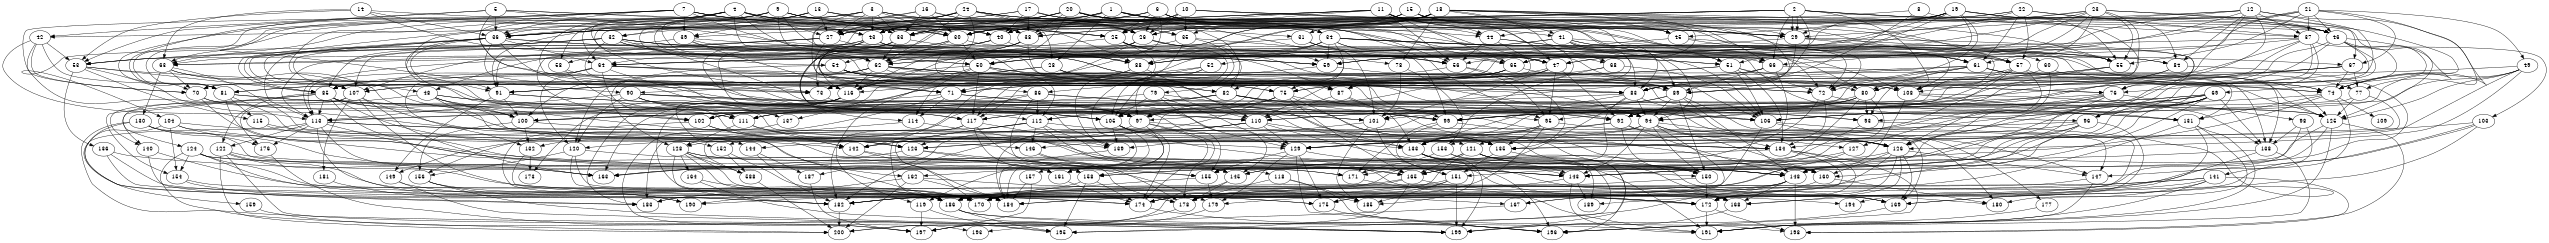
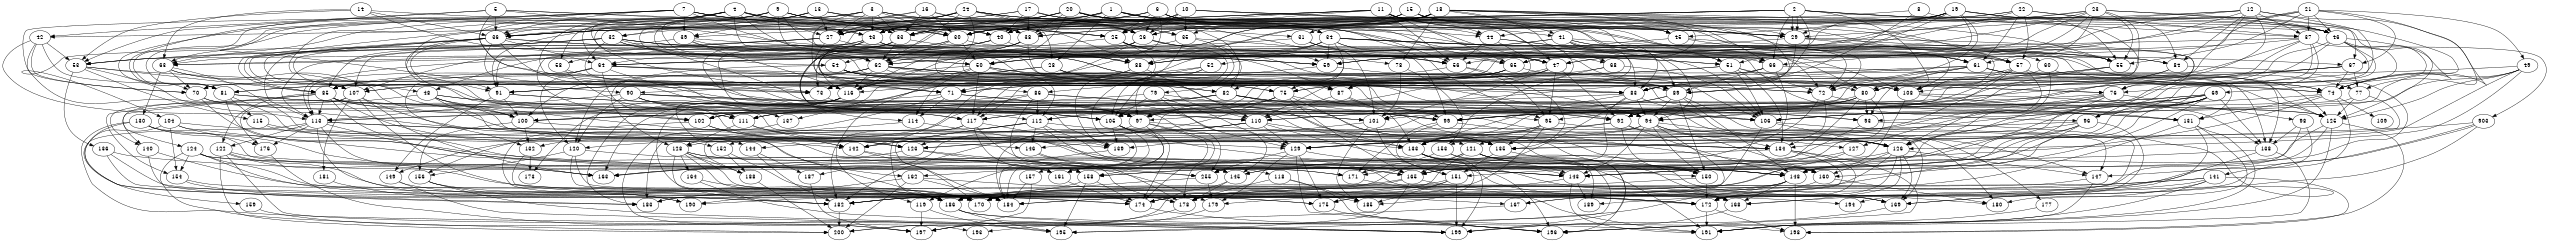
  digraph {
    node [alpha=0.17]
    1 [alpha=0.06]
    27 [alpha=0.07]
    28 [alpha=0.04]
    29 [alpha=0.04]
    30 [alpha=0.08]
    33 [alpha=0.10]
    38 [alpha=0.04]
    39 [alpha=0.10]
    44 [alpha=0.06]
    46
    47 [alpha=0.08]
    75 [alpha=0.08]
    82
    71 [alpha=0.04]
    59 [alpha=0.11]
    91 [alpha=0.12]
    85 [alpha=0.15]
    102 [alpha=0.03]
    89 [alpha=0.16]
    116 [alpha=0.13]
    108
    55 [alpha=0.02]
    83 [alpha=0.08]
    76
    88
    66 [alpha=0.14]
    50 [alpha=0.09]
    62 [alpha=0.19]
    117 [alpha=0.03]
    112 [alpha=0.00]
    48 [alpha=0.14]
    96
    107 [alpha=0.09]
    73 [alpha=0.00]
    92 [alpha=0.06]
    99 [alpha=0.13]
    56 [alpha=0.14]
    104 [alpha=0.11]
    90
    106 [alpha=0.05]
    101 [alpha=0.04]
    95 [alpha=0.16]
    69
    125 [alpha=0.05]
    126 [alpha=0.20]
    127 [alpha=0.15]
    97 [alpha=0.02]
    135 [alpha=0.05]
    165 [alpha=0.06]
    142 [alpha=0.20]
    152
    100 [alpha=0.02]
    111 [alpha=0.02]
    150 [alpha=0.19]
    113 [alpha=0.18]
    114 [alpha=0.14]
    129 [alpha=0.13]
-   155 [alpha=0.06]
+   155 [alpha=0.06 label=255]
    156 [alpha=0.08]
    86 [alpha=0.18]
    110 [alpha=0.10]
    105 [alpha=0.01]
    149 [alpha=0.04]
    143 [alpha=0.08]
    122 [alpha=0.10]
    124 [alpha=0.06]
    154 [alpha=0.04]
    184 [alpha=0.10]
    133 [alpha=0.07]
    94 [alpha=0.03]
    148 [alpha=0.05]
    147 [alpha=0.06]
    163 [alpha=0.09]
    183 [alpha=0.13]
    186 [alpha=0.06]
    173 [alpha=0.01]
    131 [alpha=0.13]
    138 [alpha=0.10]
    182 [alpha=0.18]
    80 [alpha=0.02]
    161 [alpha=0.12]
    98 [alpha=0.11]
    137 [alpha=0.10]
    74 [alpha=0.16]
    81 [alpha=0.20]
    128 [alpha=0.15]
    119 [alpha=0.03]
    132 [alpha=0.10]
    139 [alpha=0.18]
    178 [alpha=0.15]
    118 [alpha=0.03]
    146 [alpha=0.11]
    170 [alpha=0.01]
-   188 [alpha=0.08 label=588]
+   188 [alpha=0.08]
    123 [alpha=0.09]
    140 [alpha=0.07]
    120 [alpha=0.10]
    172 [alpha=0.07]
    145
    176 [alpha=0.16]
    162 [alpha=0.00]
    167 [alpha=0.10]
    181 [alpha=0.14]
    144 [alpha=0.03]
    180 [alpha=0.00]
    160 [alpha=0.15]
    151 [alpha=0.20]
    171 [alpha=0.03]
    189 [alpha=0.13]
    185 [alpha=0.16]
    153 [alpha=0.12]
    169 [alpha=0.14]
    134 [alpha=0.14]
    198 [alpha=0.06]
    191
    168 [alpha=0.19]
    174 [alpha=0.16]
    157 [alpha=0.19]
    199 [alpha=0.01]
    195 [alpha=0.13]
    179 [alpha=0.20]
    2 [alpha=0.04]
    36 [alpha=0.04]
    37 [alpha=0.12]
    72 [alpha=0.09]
    87 [alpha=0.18]
    64 [alpha=0.04]
    51 [alpha=0.18]
-   103 [alpha=0.00]
+   103 [alpha=0.00 label=903]
    109 [alpha=0.09]
    141 [alpha=0.01]
    175 [alpha=0.02]
    93 [alpha=0.20]
    115 [alpha=0.04]
    158 [alpha=0.18]
    164 [alpha=0.19]
    196 [alpha=0.13]
    194 [alpha=0.11]
    187
    3 [alpha=0.12]
    26
    40 [alpha=0.10]
    43 [alpha=0.13]
    58 [alpha=0.16]
    63 [alpha=0.07]
    53 [alpha=0.07]
    57 [alpha=0.08]
    79 [alpha=0.01]
    65 [alpha=0.07]
    84 [alpha=0.03]
    70 [alpha=0.06]
    130 [alpha=0.15]
    136 [alpha=0.10]
    121 [alpha=0.03]
    159
    177 [alpha=0.03]
    4 [alpha=0.09]
    25 [alpha=0.07]
    34 [alpha=0.19]
    77 [alpha=0.05]
    52 [alpha=0.13]
    197 [alpha=0.11]
    5 [alpha=0.04]
    42 [alpha=0.09]
    67 [alpha=0.05]
    190 [alpha=0.10]
    6 [alpha=0.06]
    60 [alpha=0.01]
    7 [alpha=0.12]
    35 [alpha=0.00]
    8 [alpha=0.18]
    9 [alpha=0.11]
    31 [alpha=0.08]
    32 [alpha=0.18]
    68 [alpha=0.13]
    54 [alpha=0.16]
    78 [alpha=0.18]
    10 [alpha=0.19]
    45 [alpha=0.18]
    11 [alpha=0.04]
    61
    12 [alpha=0.11]
    13 [alpha=0.15]
    14 [alpha=0.03]
    15 [alpha=0.18]
    16 [alpha=0.13]
    17 [alpha=0.15]
    18 [alpha=0.05]
    41 [alpha=0.09]
    19 [alpha=0.13]
    20 [alpha=0.06]
    21 [alpha=0.01]
    49 [alpha=0.19]
    200 [alpha=0.08]
    22 [alpha=0.07]
    23 [alpha=0.14]
    193 [alpha=0.14]
    24 [alpha=0.19]
    1 -> 27
    1 -> 28
    1 -> 29
    1 -> 30
    1 -> 33
    1 -> 38
    1 -> 39
    1 -> 44
    1 -> 46
    1 -> 47
    1 -> 75
    1 -> 82
    27 -> 71
    27 -> 59
    27 -> 91
    27 -> 85
    27 -> 102
    28 -> 75
    28 -> 102
    28 -> 89
    28 -> 116
    28 -> 108
    29 -> 108
    29 -> 55
    29 -> 83
    29 -> 76
    29 -> 88
    30 -> 66
    30 -> 50
    30 -> 62
    30 -> 117
    30 -> 112
    33 -> 71
    33 -> 62
    33 -> 48
    33 -> 96
    33 -> 107
    38 -> 116
    38 -> 62
    38 -> 73
    38 -> 92
    38 -> 99
    39 -> 116
    39 -> 108
    39 -> 88
    39 -> 56
    39 -> 104
    44 -> 89
    44 -> 56
    44 -> 90
    44 -> 106
    46 -> 106
    46 -> 101
    46 -> 95
    46 -> 69
    46 -> 125
    46 -> 126
    46 -> 127
    47 -> 75
    47 -> 107
    47 -> 92
    47 -> 101
    47 -> 95
    47 -> 97
    75 -> 106
    75 -> 97
    75 -> 135
    75 -> 165
    75 -> 142
    75 -> 152
    82 -> 112
    82 -> 99
    82 -> 126
    82 -> 127
    82 -> 100
    82 -> 111
    82 -> 150
    71 -> 113
    71 -> 114
    71 -> 129
    71 -> 155
    71 -> 156
    59 -> 89
    59 -> 86
    91 -> 100
    91 -> 110
    91 -> 105
    91 -> 149
    85 -> 95
    85 -> 126
    85 -> 97
    85 -> 152
    85 -> 113
    85 -> 143
    85 -> 122
    85 -> 124
    85 -> 154
    102 -> 142
    102 -> 143
    102 -> 184
    89 -> 101
    89 -> 150
    89 -> 133
    89 -> 94
    89 -> 148
    89 -> 147
    116 -> 184
    116 -> 163
    116 -> 183
    116 -> 186
    116 -> 173
    108 -> 131
    108 -> 138
    108 -> 182
    55 -> 97
    55 -> 110
    55 -> 80
    83 -> 155
    83 -> 105
    83 -> 133
    83 -> 94
    83 -> 147
    83 -> 161
    76 -> 92
    76 -> 165
    76 -> 142
    76 -> 111
    76 -> 143
    76 -> 98
    88 -> 142
    88 -> 110
    88 -> 137
    66 -> 71
    66 -> 89
    66 -> 74
    66 -> 81
    66 -> 128
    50 -> 117
    50 -> 73
    50 -> 126
    50 -> 114
    50 -> 94
    50 -> 131
    50 -> 119
    62 -> 85
    62 -> 116
    62 -> 83
    62 -> 112
    62 -> 100
    62 -> 133
    62 -> 80
    62 -> 74
    62 -> 128
    117 -> 182
    117 -> 132
    117 -> 139
    117 -> 178
    117 -> 118
    112 -> 135
    112 -> 165
    112 -> 148
    112 -> 186
    112 -> 146
    112 -> 170
    112 -> 188
    48 -> 102
    48 -> 99
    48 -> 101
    48 -> 126
    48 -> 100
    48 -> 123
    48 -> 140
    96 -> 135
    96 -> 143
    96 -> 182
    96 -> 120
    96 -> 172
    96 -> 145
    107 -> 163
    107 -> 140
    107 -> 176
    107 -> 162
    107 -> 167
    107 -> 181
    73 -> 139
    92 -> 150
    92 -> 129
    92 -> 148
    92 -> 144
    92 -> 180
    99 -> 160
    99 -> 151
    99 -> 171
    56 -> 71
    56 -> 95
    56 -> 135
    104 -> 165
    104 -> 129
    104 -> 154
    104 -> 163
    104 -> 183
    90 -> 106
    90 -> 125
    90 -> 97
    90 -> 111
    90 -> 113
    90 -> 94
    90 -> 137
    90 -> 120
    106 -> 126
    106 -> 182
    106 -> 189
    101 -> 139
    101 -> 151
    101 -> 185
    95 -> 135
    95 -> 133
    95 -> 170
    95 -> 153
    95 -> 169
    69 -> 112
    69 -> 96
    69 -> 106
    69 -> 165
    69 -> 129
    69 -> 110
    69 -> 143
    69 -> 148
    69 -> 138
    69 -> 161
    69 -> 160
    69 -> 134
    125 -> 148
    125 -> 151
    125 -> 198
    125 -> 191
    126 -> 147
    126 -> 170
    126 -> 172
    126 -> 160
    126 -> 171
    126 -> 169
    126 -> 168
    127 -> 186
    127 -> 145
    97 -> 178
    97 -> 123
    97 -> 134
    97 -> 174
    97 -> 157
    135 -> 151
    135 -> 199
    165 -> 183
    165 -> 170
    165 -> 169
    165 -> 195
    142 -> 184
    142 -> 179
    152 -> 170
    152 -> 188
    100 -> 156
    100 -> 132
    100 -> 139
    111 -> 142
    111 -> 128
    111 -> 160
    150 -> 186
    150 -> 172
    113 -> 135
    113 -> 122
    113 -> 163
    113 -> 186
    113 -> 161
    113 -> 176
    113 -> 121
    113 -> 159
    114 -> 143
    114 -> 183
    129 -> 155
    129 -> 168
    129 -> 179
    129 -> 175
    129 -> 196
    155 -> 186
    155 -> 179
    156 -> 186
    156 -> 199
    156 -> 190
    86 -> 112
    86 -> 125
    86 -> 111
    86 -> 149
    86 -> 133
    86 -> 145
    110 -> 135
    110 -> 129
    110 -> 143
    110 -> 184
    110 -> 182
    110 -> 187
    105 -> 184
    105 -> 139
    105 -> 172
    105 -> 174
    105 -> 158
    149 -> 170
    149 -> 199
    143 -> 178
    143 -> 189
    143 -> 191
    122 -> 148
    122 -> 170
    122 -> 172
    122 -> 200
    122 -> 193
    124 -> 154
    124 -> 148
    124 -> 182
    124 -> 171
    124 -> 168
    124 -> 200
    154 -> 186
    154 -> 182
    133 -> 150
    133 -> 143
    133 -> 185
    133 -> 199
    133 -> 196
    94 -> 150
    94 -> 129
    94 -> 143
    94 -> 146
    94 -> 160
    94 -> 134
    94 -> 174
    94 -> 177
    148 -> 184
    148 -> 198
    148 -> 168
    148 -> 174
    148 -> 195
    147 -> 178
    147 -> 191
    186 -> 199
    186 -> 195
    186 -> 196
    131 -> 170
    131 -> 180
    131 -> 168
    131 -> 196
    138 -> 172
    138 -> 158
    138 -> 196
    182 -> 200
    80 -> 117
    80 -> 92
    80 -> 99
    80 -> 165
    80 -> 155
    80 -> 94
    80 -> 93
    161 -> 174
    98 -> 138
    98 -> 178
    98 -> 174
    137 -> 197
    74 -> 99
    74 -> 163
    74 -> 131
    74 -> 109
    74 -> 141
    81 -> 117
    81 -> 165
    81 -> 123
    81 -> 93
    81 -> 115
    128 -> 182
    128 -> 188
    128 -> 145
    128 -> 169
    128 -> 174
    128 -> 158
    128 -> 164
    119 -> 195
    119 -> 197
    132 -> 173
    132 -> 172
    139 -> 184
    178 -> 197
    118 -> 178
    118 -> 185
    118 -> 198
    146 -> 178
    146 -> 169
    188 -> 200
    123 -> 155
    123 -> 163
    123 -> 158
    140 -> 183
    140 -> 170
    120 -> 156
    120 -> 161
    120 -> 178
    120 -> 175
    172 -> 198
    172 -> 191
    145 -> 178
    145 -> 200
    176 -> 195
    162 -> 184
    162 -> 185
    162 -> 190
    162 -> 200
    167 -> 193
    181 -> 190
    144 -> 182
    144 -> 187
    160 -> 167
    160 -> 180
    151 -> 182
    151 -> 185
    151 -> 199
    151 -> 175
    171 -> 191
    153 -> 171
    153 -> 189
    153 -> 191
    169 -> 199
    134 -> 172
    134 -> 162
    134 -> 167
    134 -> 196
    168 -> 199
    174 -> 196
    157 -> 184
    157 -> 197
    179 -> 197
    2 -> 27
    2 -> 29
    2 -> 29
    2 -> 30
    2 -> 33
    2 -> 46
    2 -> 66
    2 -> 74
    2 -> 36
    2 -> 37
    2 -> 72
    2 -> 87
    36 -> 91
    36 -> 85
    36 -> 102
    36 -> 76
    36 -> 107
    36 -> 99
    36 -> 101
    36 -> 100
    36 -> 111
    36 -> 64
    36 -> 51
    37 -> 47
    37 -> 89
    37 -> 76
    37 -> 62
    37 -> 73
    37 -> 106
    37 -> 103
    72 -> 163
    72 -> 131
    72 -> 134
    87 -> 110
    87 -> 133
    87 -> 160
    64 -> 82
    64 -> 89
    64 -> 113
    64 -> 86
    64 -> 105
    64 -> 132
    64 -> 123
    64 -> 120
    51 -> 91
    51 -> 116
    51 -> 106
    51 -> 125
    51 -> 134
    51 -> 72
    103 -> 147
    103 -> 123
    103 -> 169
    103 -> 175
    141 -> 184
    141 -> 186
    141 -> 198
    141 -> 191
    141 -> 179
    141 -> 194
    175 -> 196
    93 -> 169
    93 -> 158
    115 -> 146
    115 -> 144
    158 -> 183
    158 -> 174
    158 -> 195
    164 -> 199
    164 -> 194
    187 -> 197
    3 -> 27
    3 -> 29
    3 -> 30
    3 -> 33
    3 -> 89
    3 -> 64
    3 -> 26
    3 -> 40
    3 -> 43
    3 -> 58
    3 -> 63
    26 -> 71
    26 -> 59
    26 -> 116
    26 -> 64
    26 -> 53
    26 -> 57
    26 -> 79
    40 -> 116
    40 -> 88
    40 -> 113
    40 -> 114
    43 -> 75
    43 -> 59
    43 -> 107
    43 -> 97
    43 -> 113
    43 -> 110
    43 -> 65
    43 -> 84
    58 -> 92
    58 -> 126
    63 -> 107
    63 -> 100
    63 -> 133
    63 -> 70
    63 -> 130
    53 -> 85
    53 -> 73
    53 -> 134
    53 -> 115
    53 -> 136
    57 -> 102
    57 -> 108
    57 -> 99
    57 -> 125
    57 -> 126
    57 -> 135
    79 -> 100
    79 -> 150
    79 -> 129
    79 -> 105
    79 -> 145
    65 -> 91
    65 -> 85
    65 -> 76
    65 -> 107
    65 -> 110
    84 -> 92
    84 -> 99
    84 -> 148
    70 -> 105
    70 -> 148
    70 -> 134
    130 -> 142
    130 -> 155
    130 -> 176
    130 -> 191
    130 -> 174
    136 -> 172
    136 -> 171
    136 -> 175
    121 -> 165
    121 -> 170
    121 -> 180
    121 -> 168
    121 -> 196
    121 -> 190
    121 -> 200
    159 -> 197
    177 -> 191
    4 -> 27
    4 -> 33
    4 -> 47
    4 -> 50
    4 -> 62
    4 -> 56
    4 -> 81
    4 -> 72
    4 -> 43
    4 -> 63
    4 -> 70
    4 -> 25
    4 -> 34
    25 -> 116
    25 -> 117
    25 -> 92
    25 -> 106
    25 -> 105
    25 -> 87
    34 -> 82
    34 -> 59
    34 -> 102
    34 -> 108
    34 -> 55
    34 -> 50
    34 -> 99
    34 -> 95
    34 -> 72
    34 -> 77
    34 -> 52
    77 -> 125
    77 -> 113
    77 -> 129
    52 -> 91
    52 -> 97
    52 -> 119
    52 -> 139
    5 -> 38
    5 -> 71
    5 -> 36
    5 -> 43
    5 -> 53
    5 -> 42
    5 -> 67
    42 -> 97
    42 -> 111
    42 -> 113
    42 -> 53
    42 -> 70
    67 -> 89
    67 -> 108
    67 -> 100
    67 -> 74
    67 -> 77
    6 -> 30
    6 -> 56
    6 -> 81
    6 -> 36
    6 -> 51
    6 -> 26
    6 -> 43
    6 -> 57
    6 -> 25
    6 -> 34
    6 -> 60
    60 -> 126
    60 -> 138
    60 -> 72
    7 -> 30
    7 -> 33
    7 -> 39
    7 -> 73
    7 -> 90
    7 -> 81
    7 -> 36
    7 -> 51
    7 -> 40
    7 -> 70
    7 -> 35
    35 -> 117
    35 -> 56
    35 -> 105
    35 -> 58
    8 -> 55
    8 -> 83
    8 -> 40
    9 -> 59
    9 -> 91
    9 -> 66
    9 -> 48
    9 -> 73
    9 -> 26
    9 -> 40
    9 -> 25
    9 -> 31
    9 -> 32
    31 -> 101
    31 -> 80
    31 -> 53
    31 -> 68
    32 -> 88
    32 -> 62
    32 -> 106
    32 -> 113
    32 -> 94
    32 -> 63
    32 -> 53
    32 -> 84
    32 -> 54
    32 -> 78
    68 -> 73
    68 -> 106
    68 -> 133
    54 -> 83
    54 -> 110
    54 -> 120
    54 -> 72
    54 -> 87
    54 -> 93
    78 -> 101
    78 -> 153
    10 -> 27
    10 -> 29
    10 -> 33
    10 -> 51
    10 -> 26
    10 -> 25
    10 -> 35
    10 -> 45
    45 -> 96
    45 -> 72
    45 -> 70
    11 -> 33
    11 -> 44
    11 -> 56
    11 -> 87
    11 -> 26
    11 -> 40
    11 -> 63
    11 -> 57
    11 -> 65
    11 -> 25
    11 -> 45
    11 -> 61
    61 -> 117
    61 -> 125
    61 -> 105
    61 -> 131
    61 -> 138
    61 -> 80
    61 -> 123
    61 -> 93
    12 -> 29
    12 -> 75
    12 -> 59
    12 -> 83
    12 -> 76
    12 -> 56
    12 -> 36
    12 -> 37
    12 -> 84
    12 -> 77
    13 -> 27
    13 -> 30
    13 -> 39
    13 -> 46
    13 -> 83
    13 -> 81
    13 -> 36
    13 -> 25
    14 -> 30
    14 -> 50
    14 -> 36
    14 -> 63
    14 -> 53
    15 -> 29
    15 -> 47
    15 -> 55
    15 -> 36
    15 -> 42
    15 -> 35
    15 -> 54
    15 -> 61
    16 -> 30
    16 -> 33
    16 -> 38
    16 -> 82
    16 -> 36
    16 -> 26
    17 -> 27
    17 -> 38
    17 -> 44
    17 -> 64
    17 -> 26
    17 -> 40
    17 -> 61
    18 -> 27
    18 -> 30
    18 -> 38
    18 -> 46
    18 -> 89
    18 -> 55
    18 -> 88
    18 -> 66
    18 -> 64
    18 -> 26
    18 -> 40
    18 -> 57
    18 -> 70
    18 -> 31
    18 -> 68
    18 -> 78
    18 -> 41
    41 -> 108
    41 -> 83
    41 -> 88
    41 -> 50
    41 -> 97
    41 -> 94
    41 -> 74
    41 -> 72
    19 -> 29
    19 -> 38
    19 -> 83
    19 -> 66
    19 -> 80
    19 -> 74
    19 -> 51
    19 -> 43
    19 -> 63
    19 -> 65
    19 -> 84
    19 -> 45
    20 -> 29
    20 -> 33
    20 -> 38
    20 -> 47
    20 -> 50
    20 -> 36
    20 -> 43
    20 -> 65
    20 -> 35
    20 -> 32
    20 -> 45
    20 -> 41
    21 -> 46
    21 -> 59
    21 -> 55
    21 -> 74
    21 -> 37
    21 -> 40
    21 -> 65
    21 -> 67
    21 -> 49
    49 -> 73
    49 -> 125
    49 -> 126
    49 -> 94
    49 -> 93
    49 -> 121
    22 -> 30
    22 -> 46
    22 -> 47
    22 -> 50
    22 -> 37
    22 -> 57
    22 -> 61
    23 -> 44
    23 -> 46
    23 -> 59
    23 -> 85
    23 -> 55
    23 -> 88
    23 -> 62
    23 -> 64
    23 -> 67
    23 -> 61
    24 -> 27
    24 -> 28
    24 -> 47
    24 -> 91
    24 -> 85
    24 -> 83
    24 -> 88
    24 -> 62
    24 -> 73
    24 -> 74
    24 -> 87
    24 -> 43
  }
